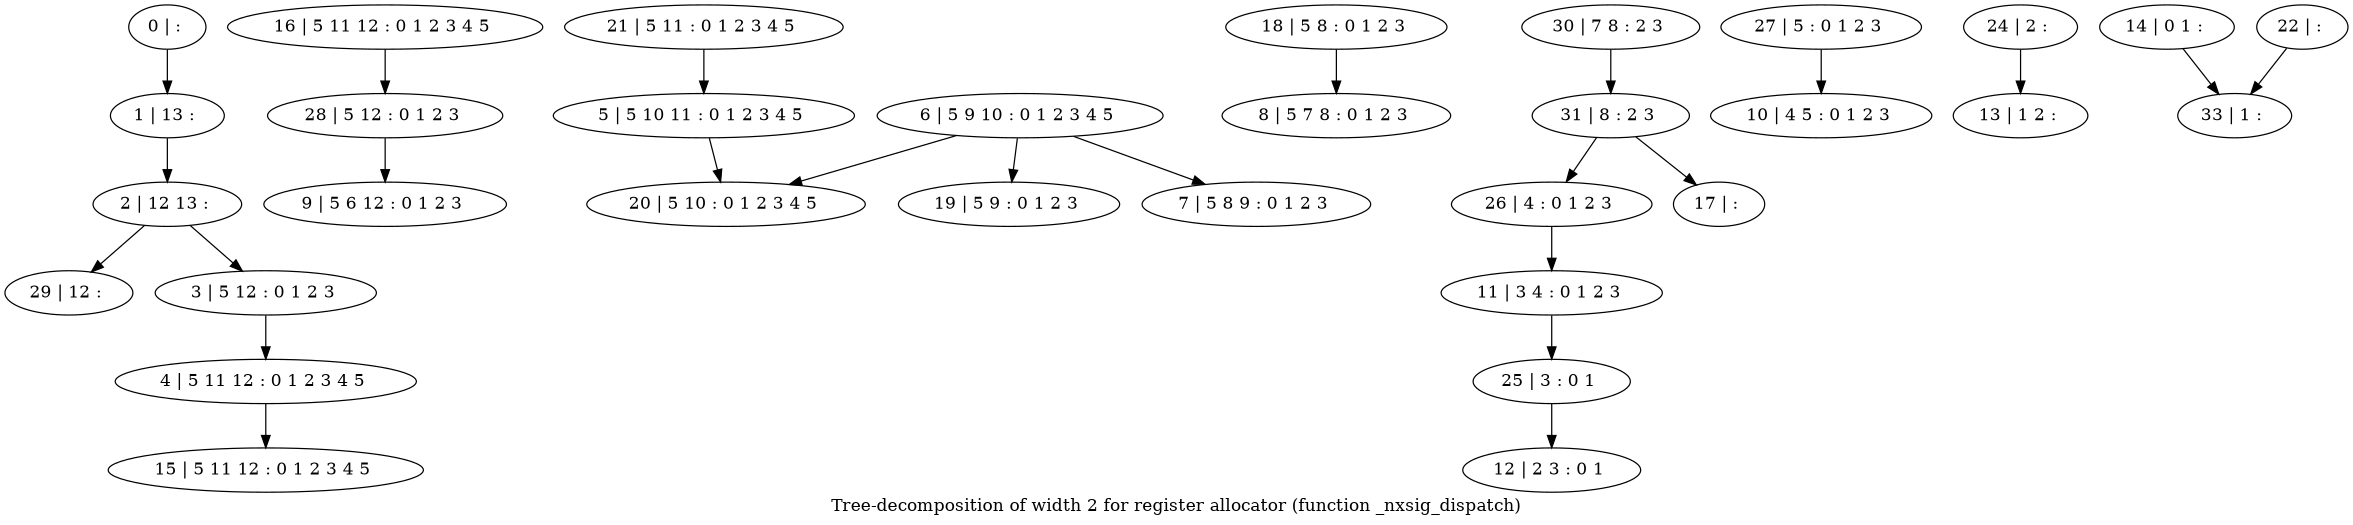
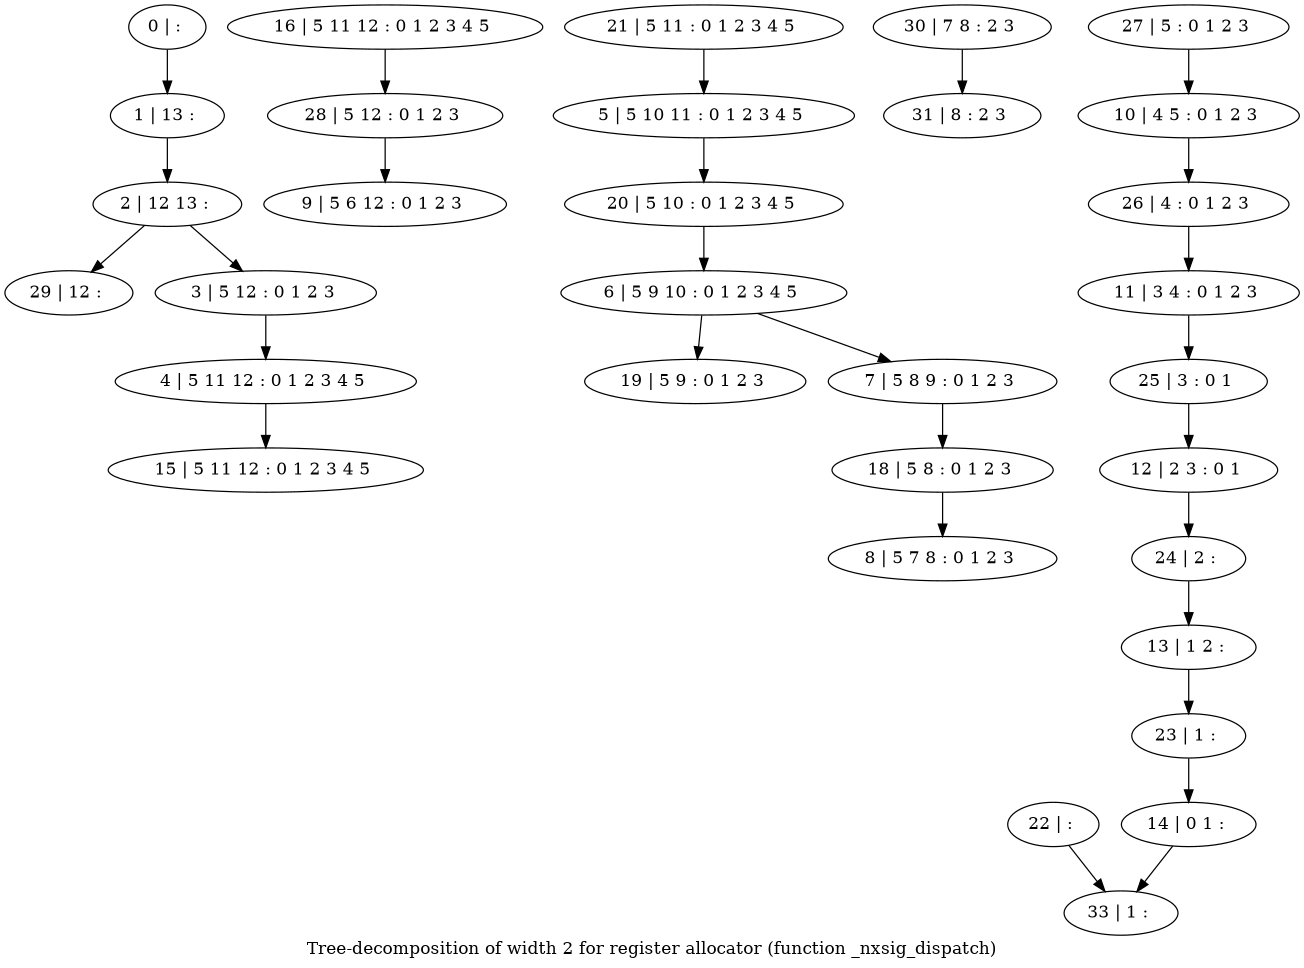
  digraph {
    label="Tree-decomposition of width 2 for register allocator (function _nxsig_dispatch)"
    n1 [label="0 | : "]
    n2 [label="1 | 13 : "]
    n3 [label="2 | 12 13 : "]
    n4 [label="29 | 12 : "]
    n5 [label="3 | 5 12 : 0 1 2 3 "]
    n6 [label="4 | 5 11 12 : 0 1 2 3 4 5 "]
    n7 [label="15 | 5 11 12 : 0 1 2 3 4 5 "]
    n8 [label="16 | 5 11 12 : 0 1 2 3 4 5 "]
    n9 [label="28 | 5 12 : 0 1 2 3 "]
    n10 [label="5 | 5 10 11 : 0 1 2 3 4 5 "]
    n11 [label="20 | 5 10 : 0 1 2 3 4 5 "]
    n12 [label="6 | 5 9 10 : 0 1 2 3 4 5 "]
    n13 [label="19 | 5 9 : 0 1 2 3 "]
    n14 [label="7 | 5 8 9 : 0 1 2 3 "]
    n15 [label="18 | 5 8 : 0 1 2 3 "]
    n16 [label="8 | 5 7 8 : 0 1 2 3 "]
    n17 [label="30 | 7 8 : 2 3 "]
    n18 [label="31 | 8 : 2 3 "]
    n19 [label="9 | 5 6 12 : 0 1 2 3 "]
    n20 [label="10 | 4 5 : 0 1 2 3 "]
    n21 [label="26 | 4 : 0 1 2 3 "]
    n22 [label="11 | 3 4 : 0 1 2 3 "]
    n23 [label="25 | 3 : 0 1 "]
    n24 [label="12 | 2 3 : 0 1 "]
    n25 [label="24 | 2 : "]
    n26 [label="13 | 1 2 : "]
+   n27 [label="23 | 1 : "]
    n28 [label="14 | 0 1 : "]
    n29 [label="33 | 1 : "]
    n30 [label="21 | 5 11 : 0 1 2 3 4 5 "]
-   n31 [label="17 | : "]
    n32 [label="22 | : "]
    n33 [label="27 | 5 : 0 1 2 3 "]
    n1 -> n2
    n2 -> n3
    n3 -> n4
    n3 -> n5
    n5 -> n6
    n6 -> n7
    n8 -> n9
    n9 -> n19
    n10 -> n11
-   n12 -> n11
+   n11 -> n12
    n12 -> n13
    n12 -> n14
+   n14 -> n15
    n15 -> n16
    n17 -> n18
-   n18 -> n31
-   n18 -> n21
+   n20 -> n21
    n21 -> n22
    n22 -> n23
    n23 -> n24
+   n24 -> n25
    n25 -> n26
+   n26 -> n27
+   n27 -> n28
    n28 -> n29
    n30 -> n10
    n32 -> n29
    n33 -> n20
  }
